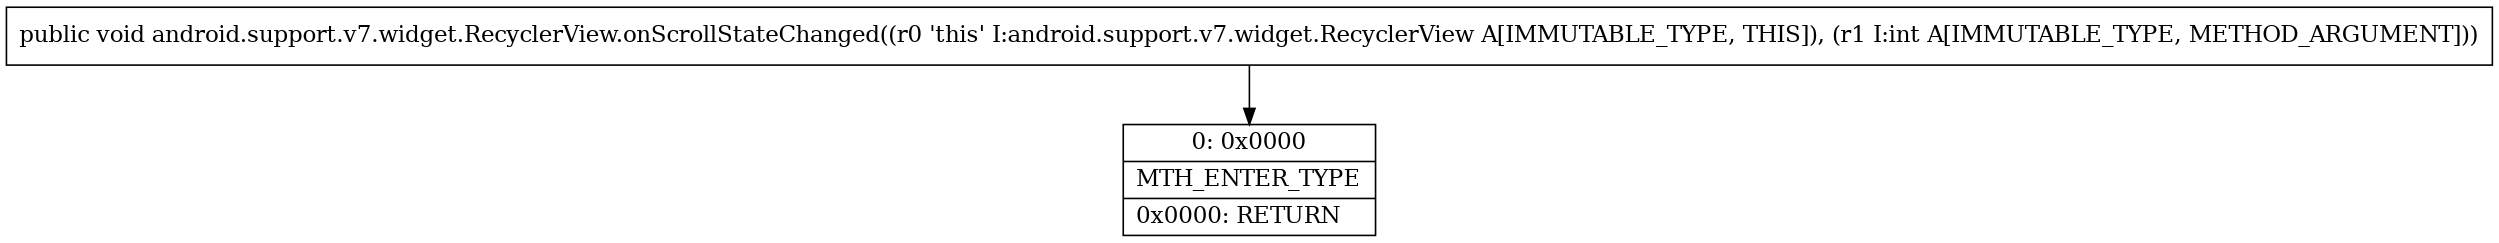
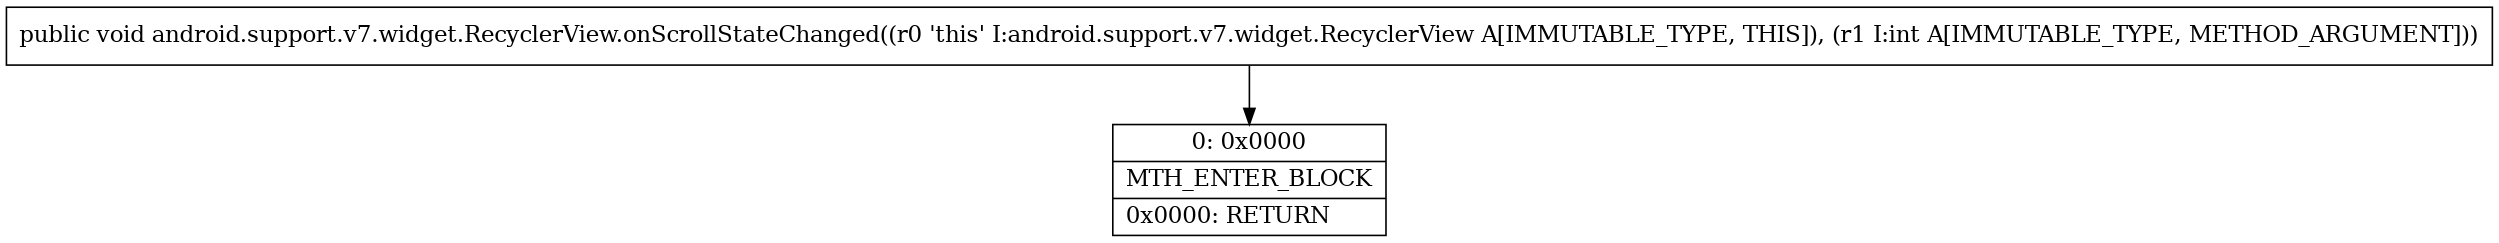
  digraph {
    node [shape=record]
-   n1 [label="{0\:\ 0x0000|MTH_ENTER_TYPE\l|0x0000: RETURN   \l}"]
+   n1 [label="{0\:\ 0x0000|MTH_ENTER_BLOCK\l|0x0000: RETURN   \l}"]
    n2 [label="{public void android.support.v7.widget.RecyclerView.onScrollStateChanged((r0 'this' I:android.support.v7.widget.RecyclerView A[IMMUTABLE_TYPE, THIS]), (r1 I:int A[IMMUTABLE_TYPE, METHOD_ARGUMENT])) }"]
    n2 -> n1
  }
